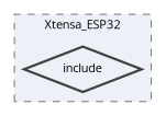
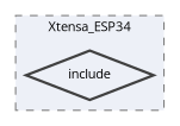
  digraph {
    compound=true
    fontname="Open Sans"
    n1 [color=grey25 fillcolor="#edf0f7" fontname="Open Sans" fontsize=10 height=0.2 label=include shape=diamond style="filled,bold" width=0.4]
    subgraph cluster_1 {
      bgcolor="#edf0f7"
      fontsize=10
-     label=Xtensa_ESP32
+     label=Xtensa_ESP34
      pencolor=grey50
      style="filled,dashed"
      n1
    }
  }
